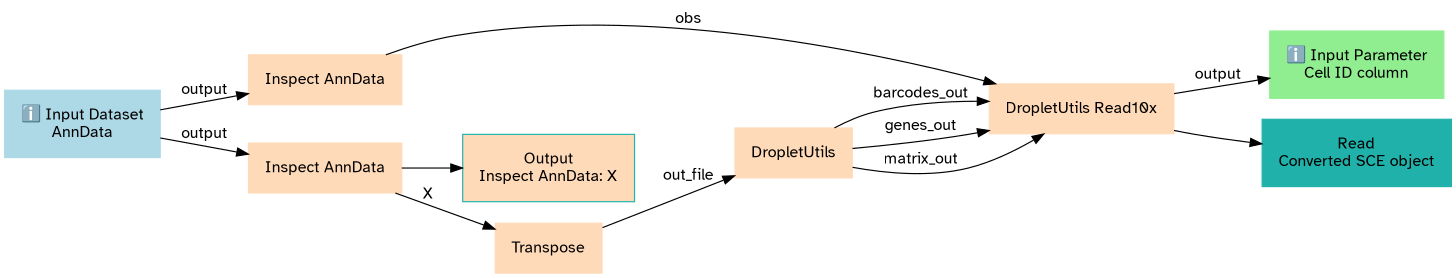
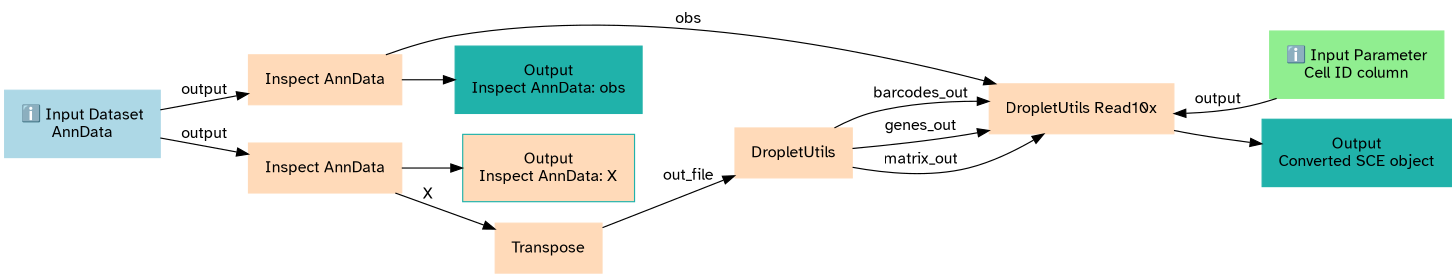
  digraph {
    rankdir=LR
    node [color=peachpuff fontname="Atkinson Hyperlegible" margin="0.2,0.2" shape=box style=filled]
    edge [fontname="Atkinson Hyperlegible"]
    n1 [color=lightblue label="ℹ️ Input Dataset\nAnnData"]
    n2 [label="Inspect AnnData"]
    n3 [label="Inspect AnnData"]
    n4 [label="DropletUtils Read10x"]
+   n5 [color=lightseagreen label="Output\nInspect AnnData: obs"]
    n6 [color=lightseagreen fillcolor=peachpuff label="Output\nInspect AnnData: X"]
    n7 [label=Transpose]
    n8 [color=lightgreen label="ℹ️ Input Parameter\nCell ID column"]
-   n9 [color=lightseagreen label="Read\nConverted SCE object"]
+   n9 [color=lightseagreen label="Output\nConverted SCE object"]
    n10 [label=DropletUtils]
    n1 -> n2 [label=output]
    n1 -> n3 [label=output]
    n2 -> n4 [label=obs]
+   n2 -> n5
    n3 -> n6
    n3 -> n7 [label=X]
    n4 -> n9
    n7 -> n10 [label=out_file]
-   n4 -> n8 [label=output]
+   n8 -> n4 [label=output]
    n10 -> n4 [label=barcodes_out]
    n10 -> n4 [label=genes_out]
    n10 -> n4 [label=matrix_out]
  }
